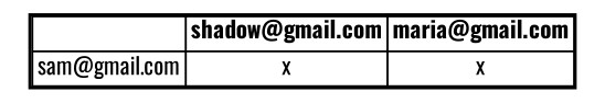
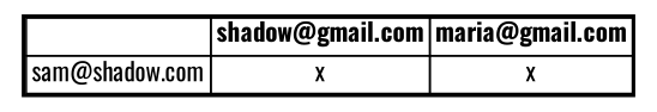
  digraph {
    fontname=Oswald
-   n1 [label=< <table border='2' cellborder='1' cellspacing='0'> <tr><td></td><td><b>shadow@gmail.com</b></td><td><b>maria@gmail.com</b></td></tr> <tr><td>sam@gmail.com</td><td>x</td><td>x</td></tr> </table>> shape=plaintext fontname=Oswald]
+   n1 [label=< <table border='2' cellborder='1' cellspacing='0'> <tr><td></td><td><b>shadow@gmail.com</b></td><td><b>maria@gmail.com</b></td></tr> <tr><td>sam@shadow.com</td><td>x</td><td>x</td></tr> </table>> shape=plaintext fontname=Oswald]
  }
